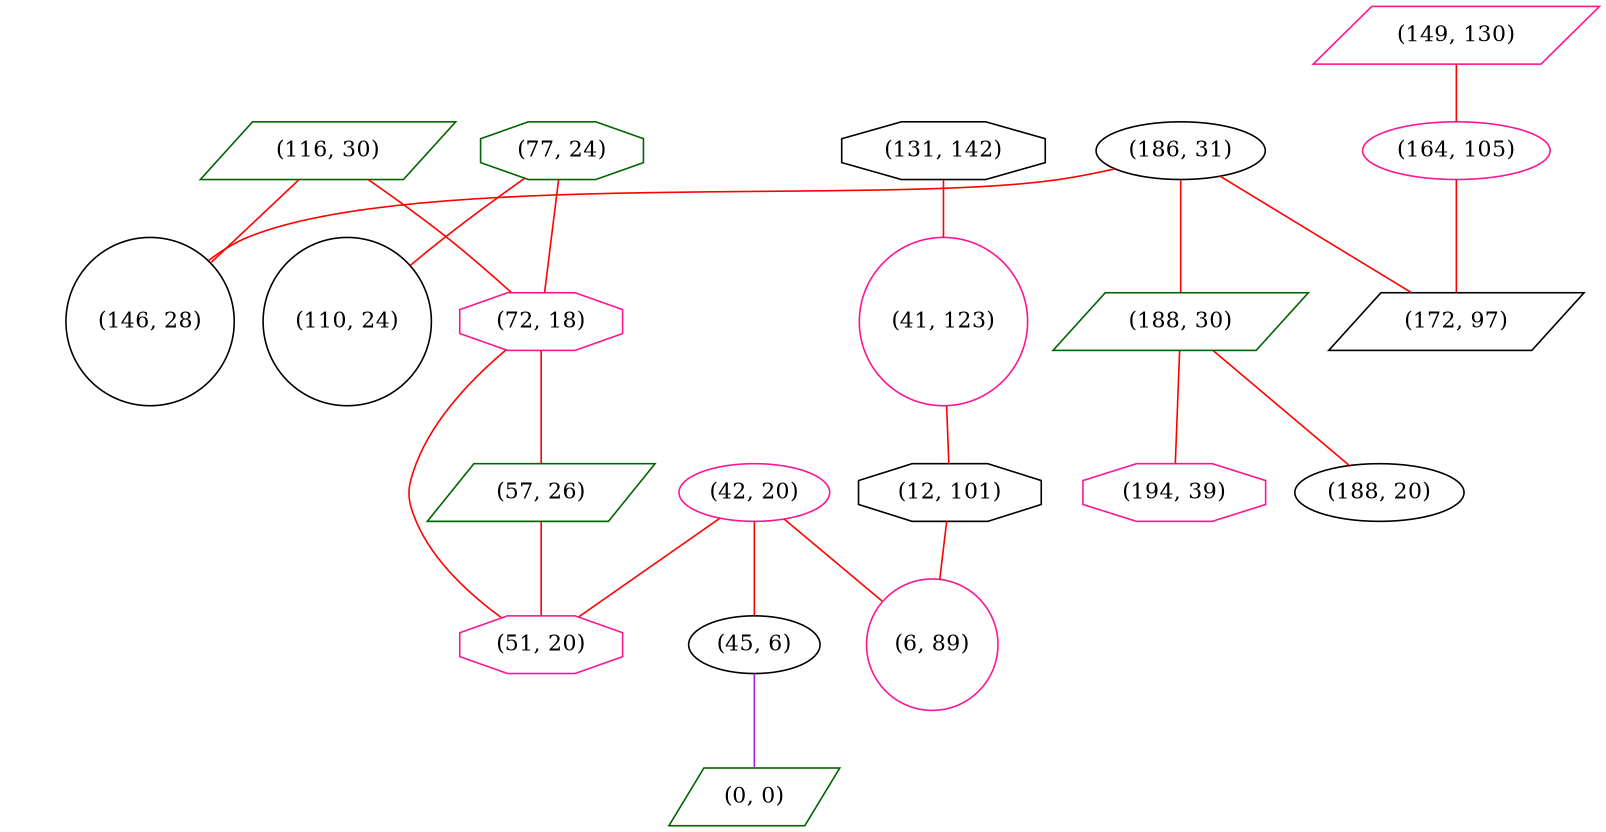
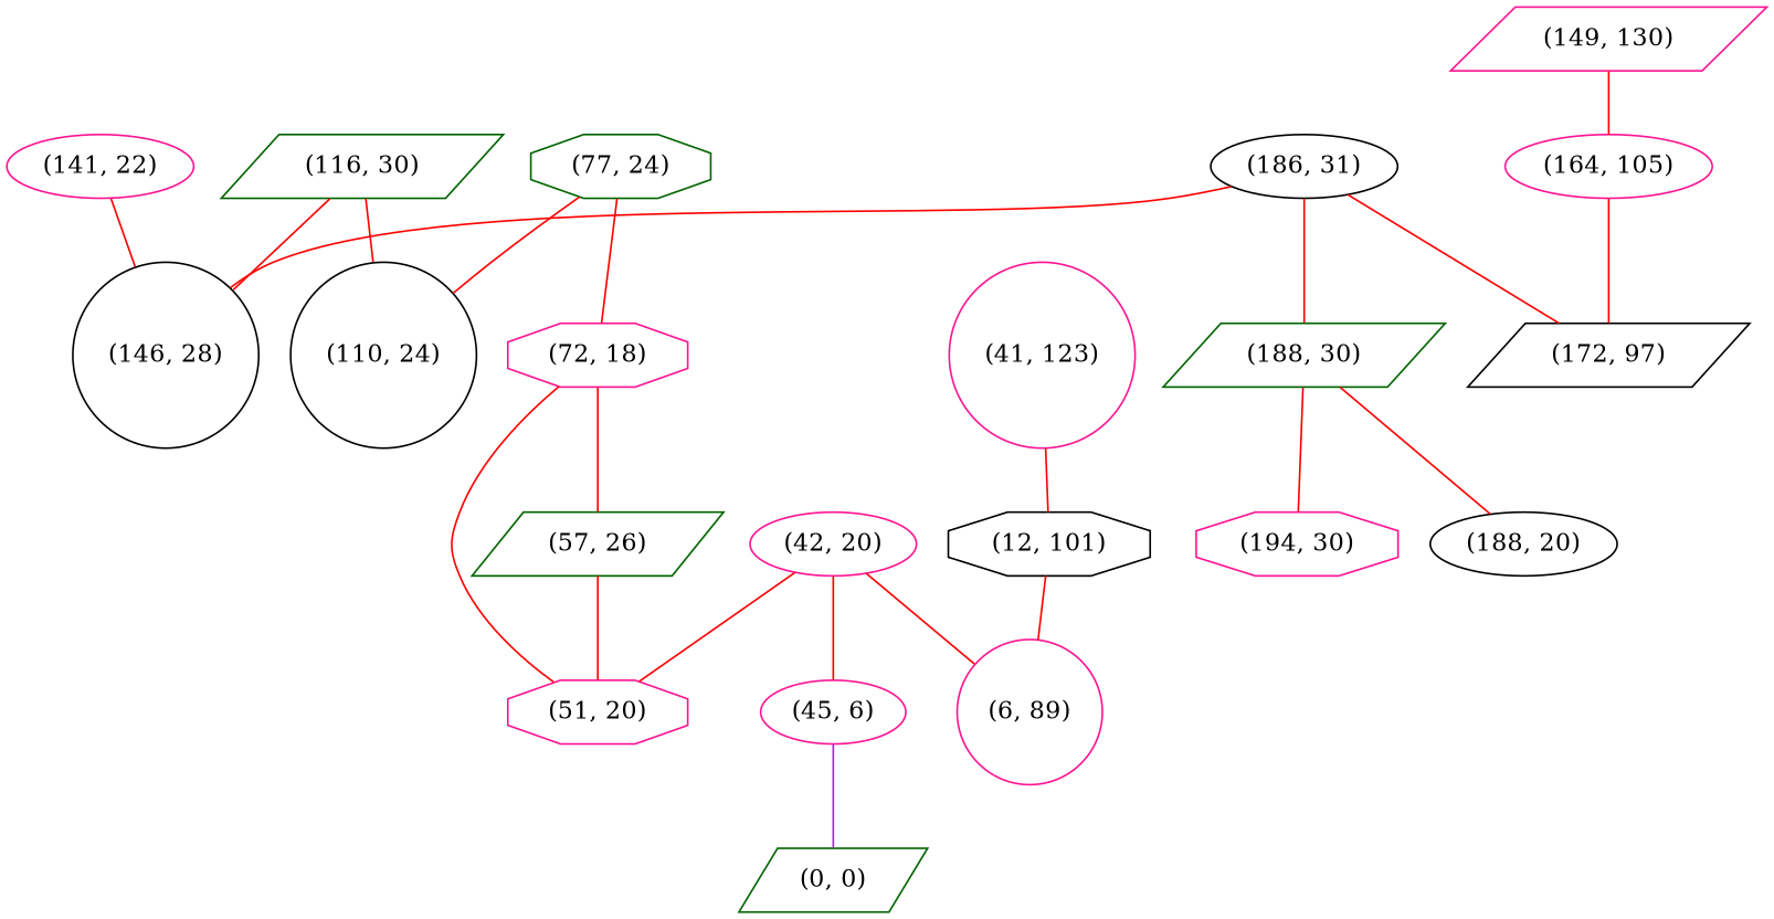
  graph {
    node [color=deeppink shape=ellipse]
    edge [color=red weight=1]
+   "(141, 22)"
    "(146, 28)" [color=black shape=circle]
    "(110, 24)" [color=black shape=circle]
    "(77, 24)" [color=darkgreen shape=octagon]
    "(72, 18)" [shape=octagon]
    "(57, 26)" [color=darkgreen shape=parallelogram]
    "(51, 20)" [shape=octagon]
    "(149, 130)" [shape=parallelogram]
    "(164, 105)"
-   "(131, 142)" [color=black shape=octagon]
    "(41, 123)" [shape=circle]
    "(172, 97)" [color=black shape=parallelogram]
    "(116, 30)" [color=darkgreen shape=parallelogram]
    "(186, 31)" [color=black]
    "(188, 30)" [color=darkgreen shape=parallelogram]
-   "(194, 30)" [shape=octagon label="(194, 39)"]
+   "(194, 30)" [shape=octagon]
    "(188, 20)" [color=black]
    "(42, 20)"
-   "(45, 6)" [color=black]
+   "(45, 6)"
    "(6, 89)" [shape=circle]
    "(0, 0)" [color=darkgreen shape=parallelogram]
    "(12, 101)" [color=black shape=octagon]
+   "(141, 22)" -- "(146, 28)"
    "(77, 24)" -- "(110, 24)"
    "(77, 24)" -- "(72, 18)"
    "(72, 18)" -- "(57, 26)"
    "(72, 18)" -- "(51, 20)"
    "(57, 26)" -- "(51, 20)"
    "(149, 130)" -- "(164, 105)"
    "(164, 105)" -- "(172, 97)"
-   "(131, 142)" -- "(41, 123)"
    "(41, 123)" -- "(12, 101)"
    "(116, 30)" -- "(146, 28)"
-   "(116, 30)" -- "(72, 18)"
+   "(116, 30)" -- "(110, 24)"
    "(186, 31)" -- "(146, 28)"
    "(186, 31)" -- "(172, 97)"
    "(186, 31)" -- "(188, 30)"
    "(188, 30)" -- "(194, 30)"
    "(188, 30)" -- "(188, 20)"
    "(42, 20)" -- "(51, 20)"
    "(42, 20)" -- "(45, 6)"
    "(42, 20)" -- "(6, 89)"
    "(45, 6)" -- "(0, 0)" [color=purple weight=4]
    "(12, 101)" -- "(6, 89)"
  }
